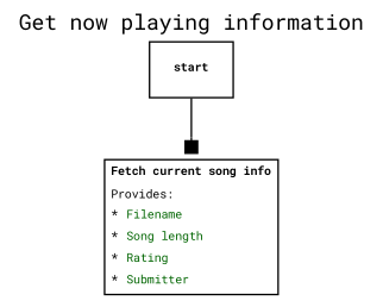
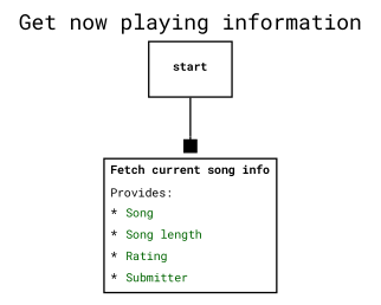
  digraph {
    label="Get now playing information"
    labelloc=t
    rankdir=TB
    fontname="Roboto Mono"
    node [fontname="Roboto Mono" fontsize=8]
    n1 [label=< <b>start</b> > shape=box]
-   n2 [label=<         <table border="1" cellborder="0" cellspacing="1">             <tr><td align="left"><b>Fetch current song info</b></td></tr>             <tr><td align="left">Provides:</td></tr>             <tr><td align="left">* <font color="darkgreen">Filename</font></td></tr>             <tr><td align="left">* <font color="darkgreen">Song length</font></td></tr>             <tr><td align="left">* <font color="darkgreen">Rating</font></td></tr>             <tr><td align="left">* <font color="darkgreen">Submitter</font></td></tr>         </table>     > shape=plaintext]
+   n2 [label=<         <table border="1" cellborder="0" cellspacing="1">             <tr><td align="left"><b>Fetch current song info</b></td></tr>             <tr><td align="left">Provides:</td></tr>             <tr><td align="left">* <font color="darkgreen">Song</font></td></tr>             <tr><td align="left">* <font color="darkgreen">Song length</font></td></tr>             <tr><td align="left">* <font color="darkgreen">Rating</font></td></tr>             <tr><td align="left">* <font color="darkgreen">Submitter</font></td></tr>         </table>     > shape=plaintext]
    n1 -> n2 [arrowhead=box fontname="Roboto Mono"]
  }
